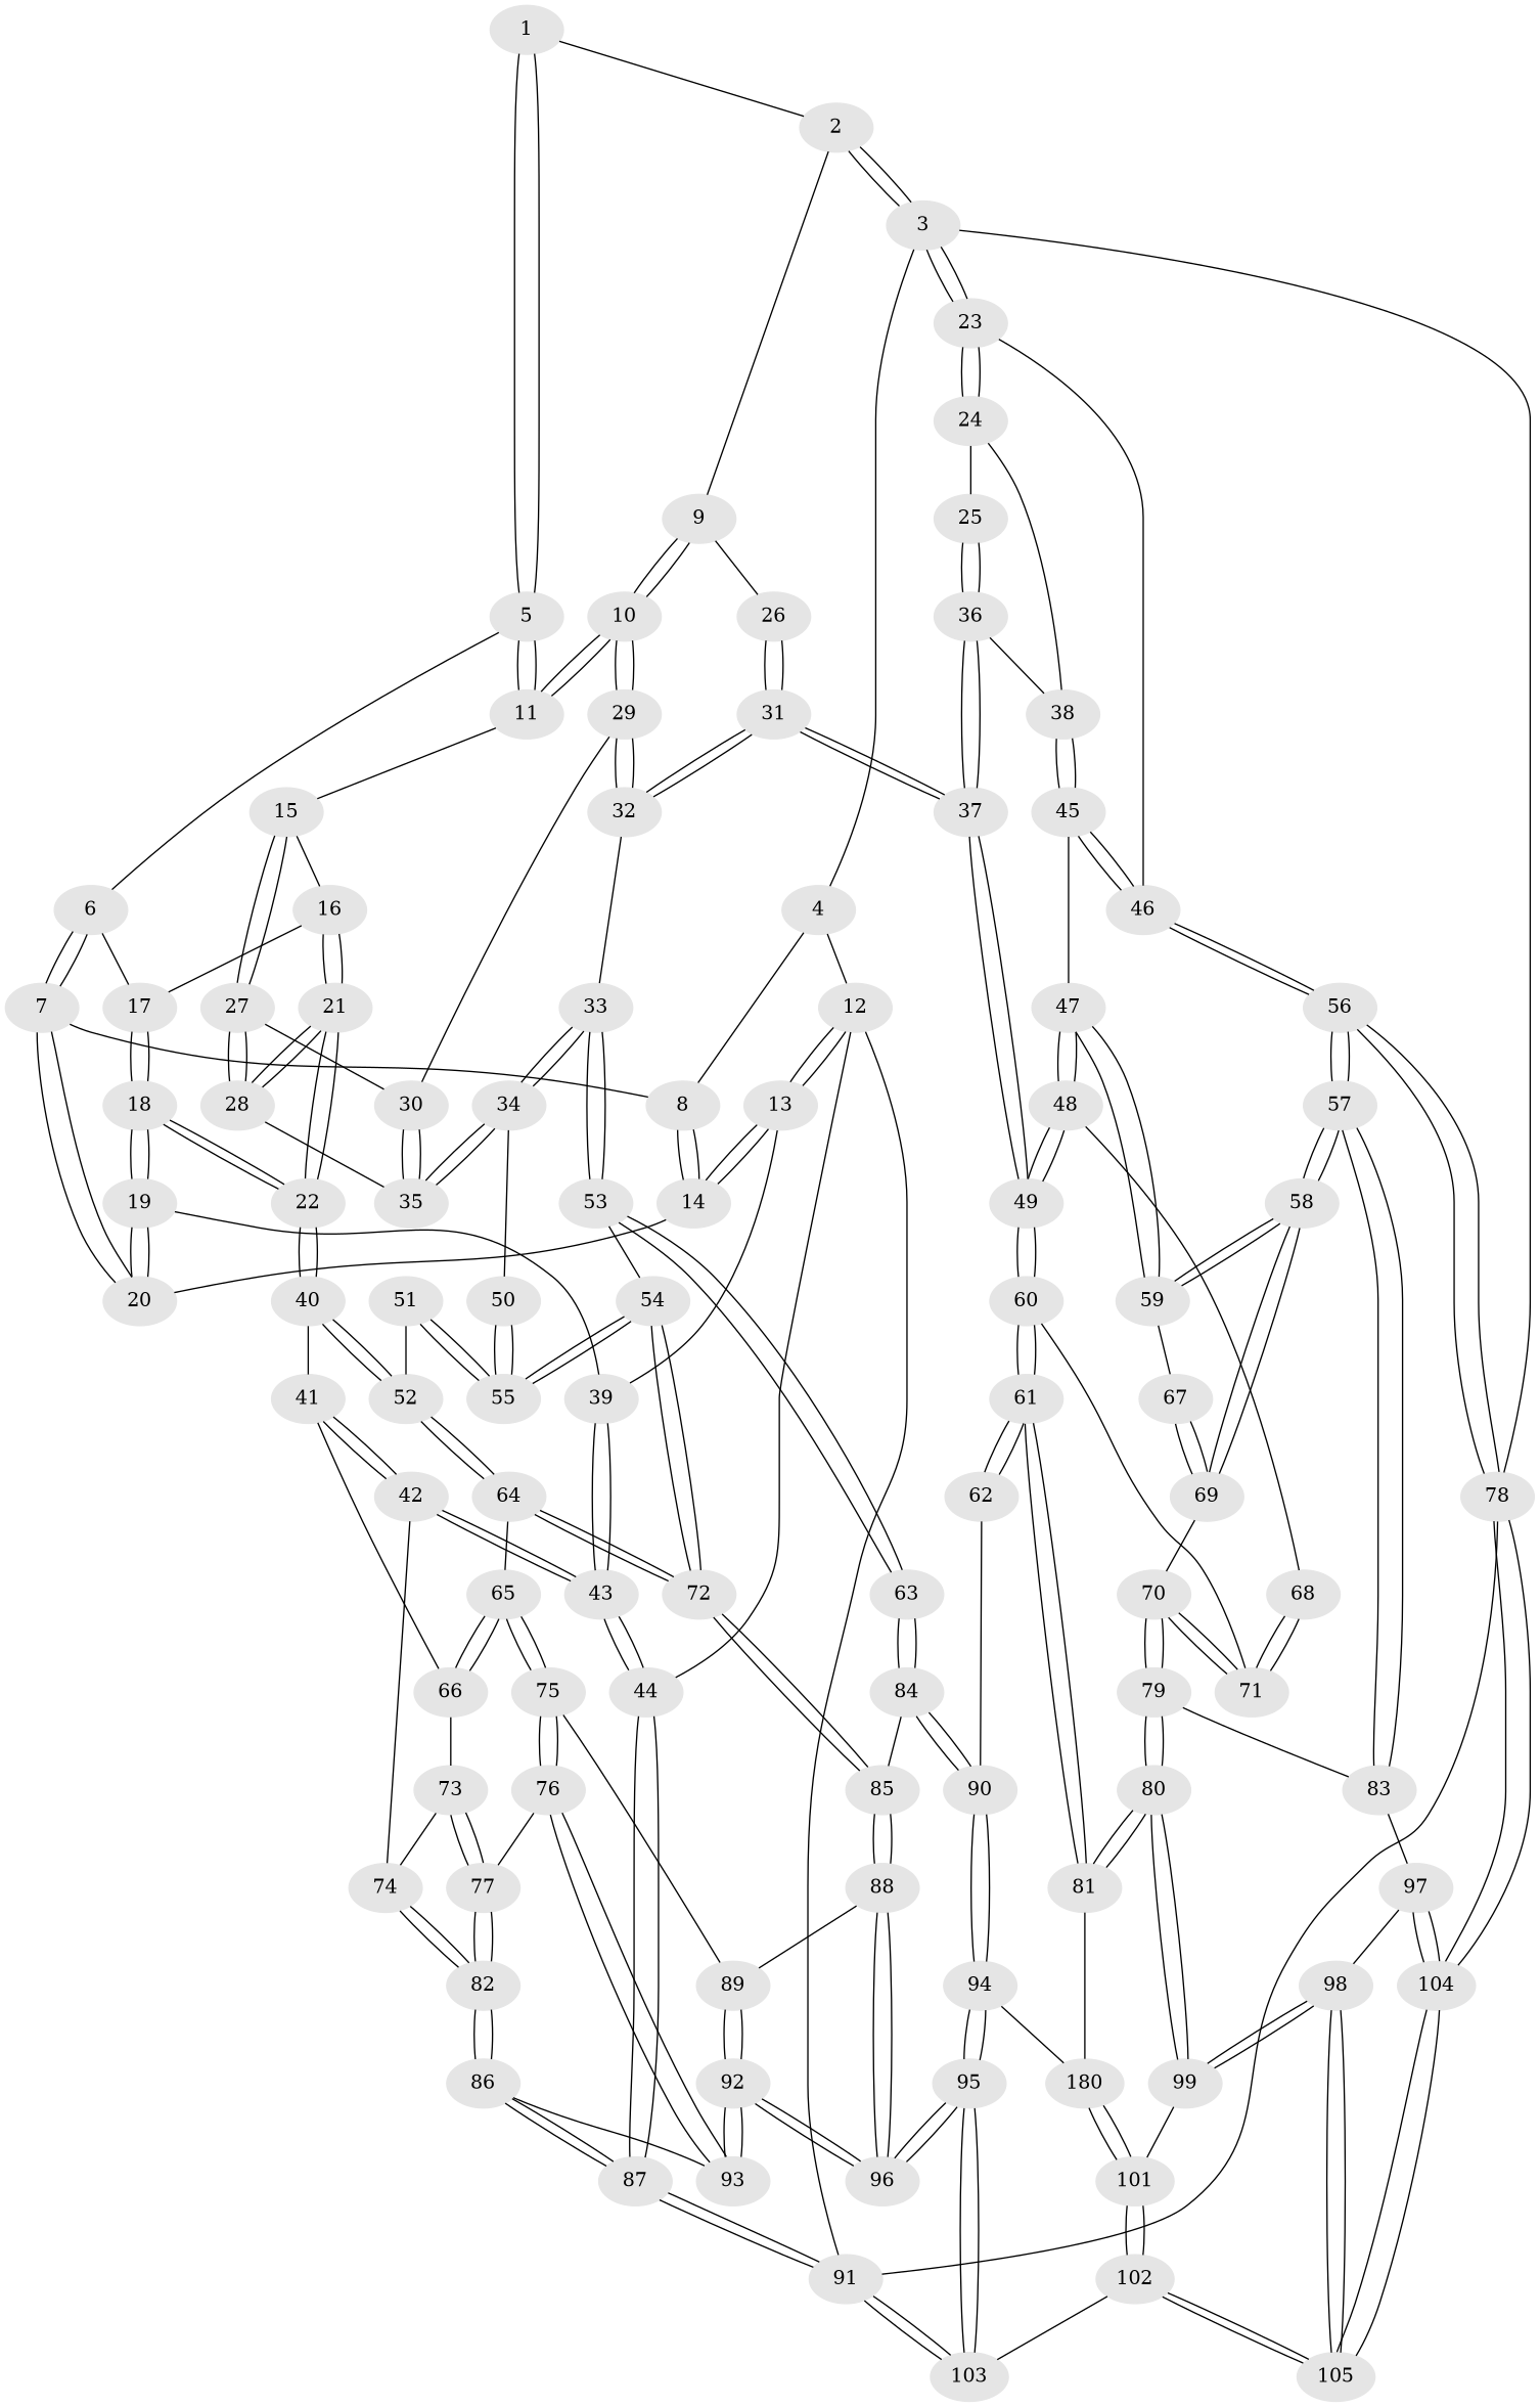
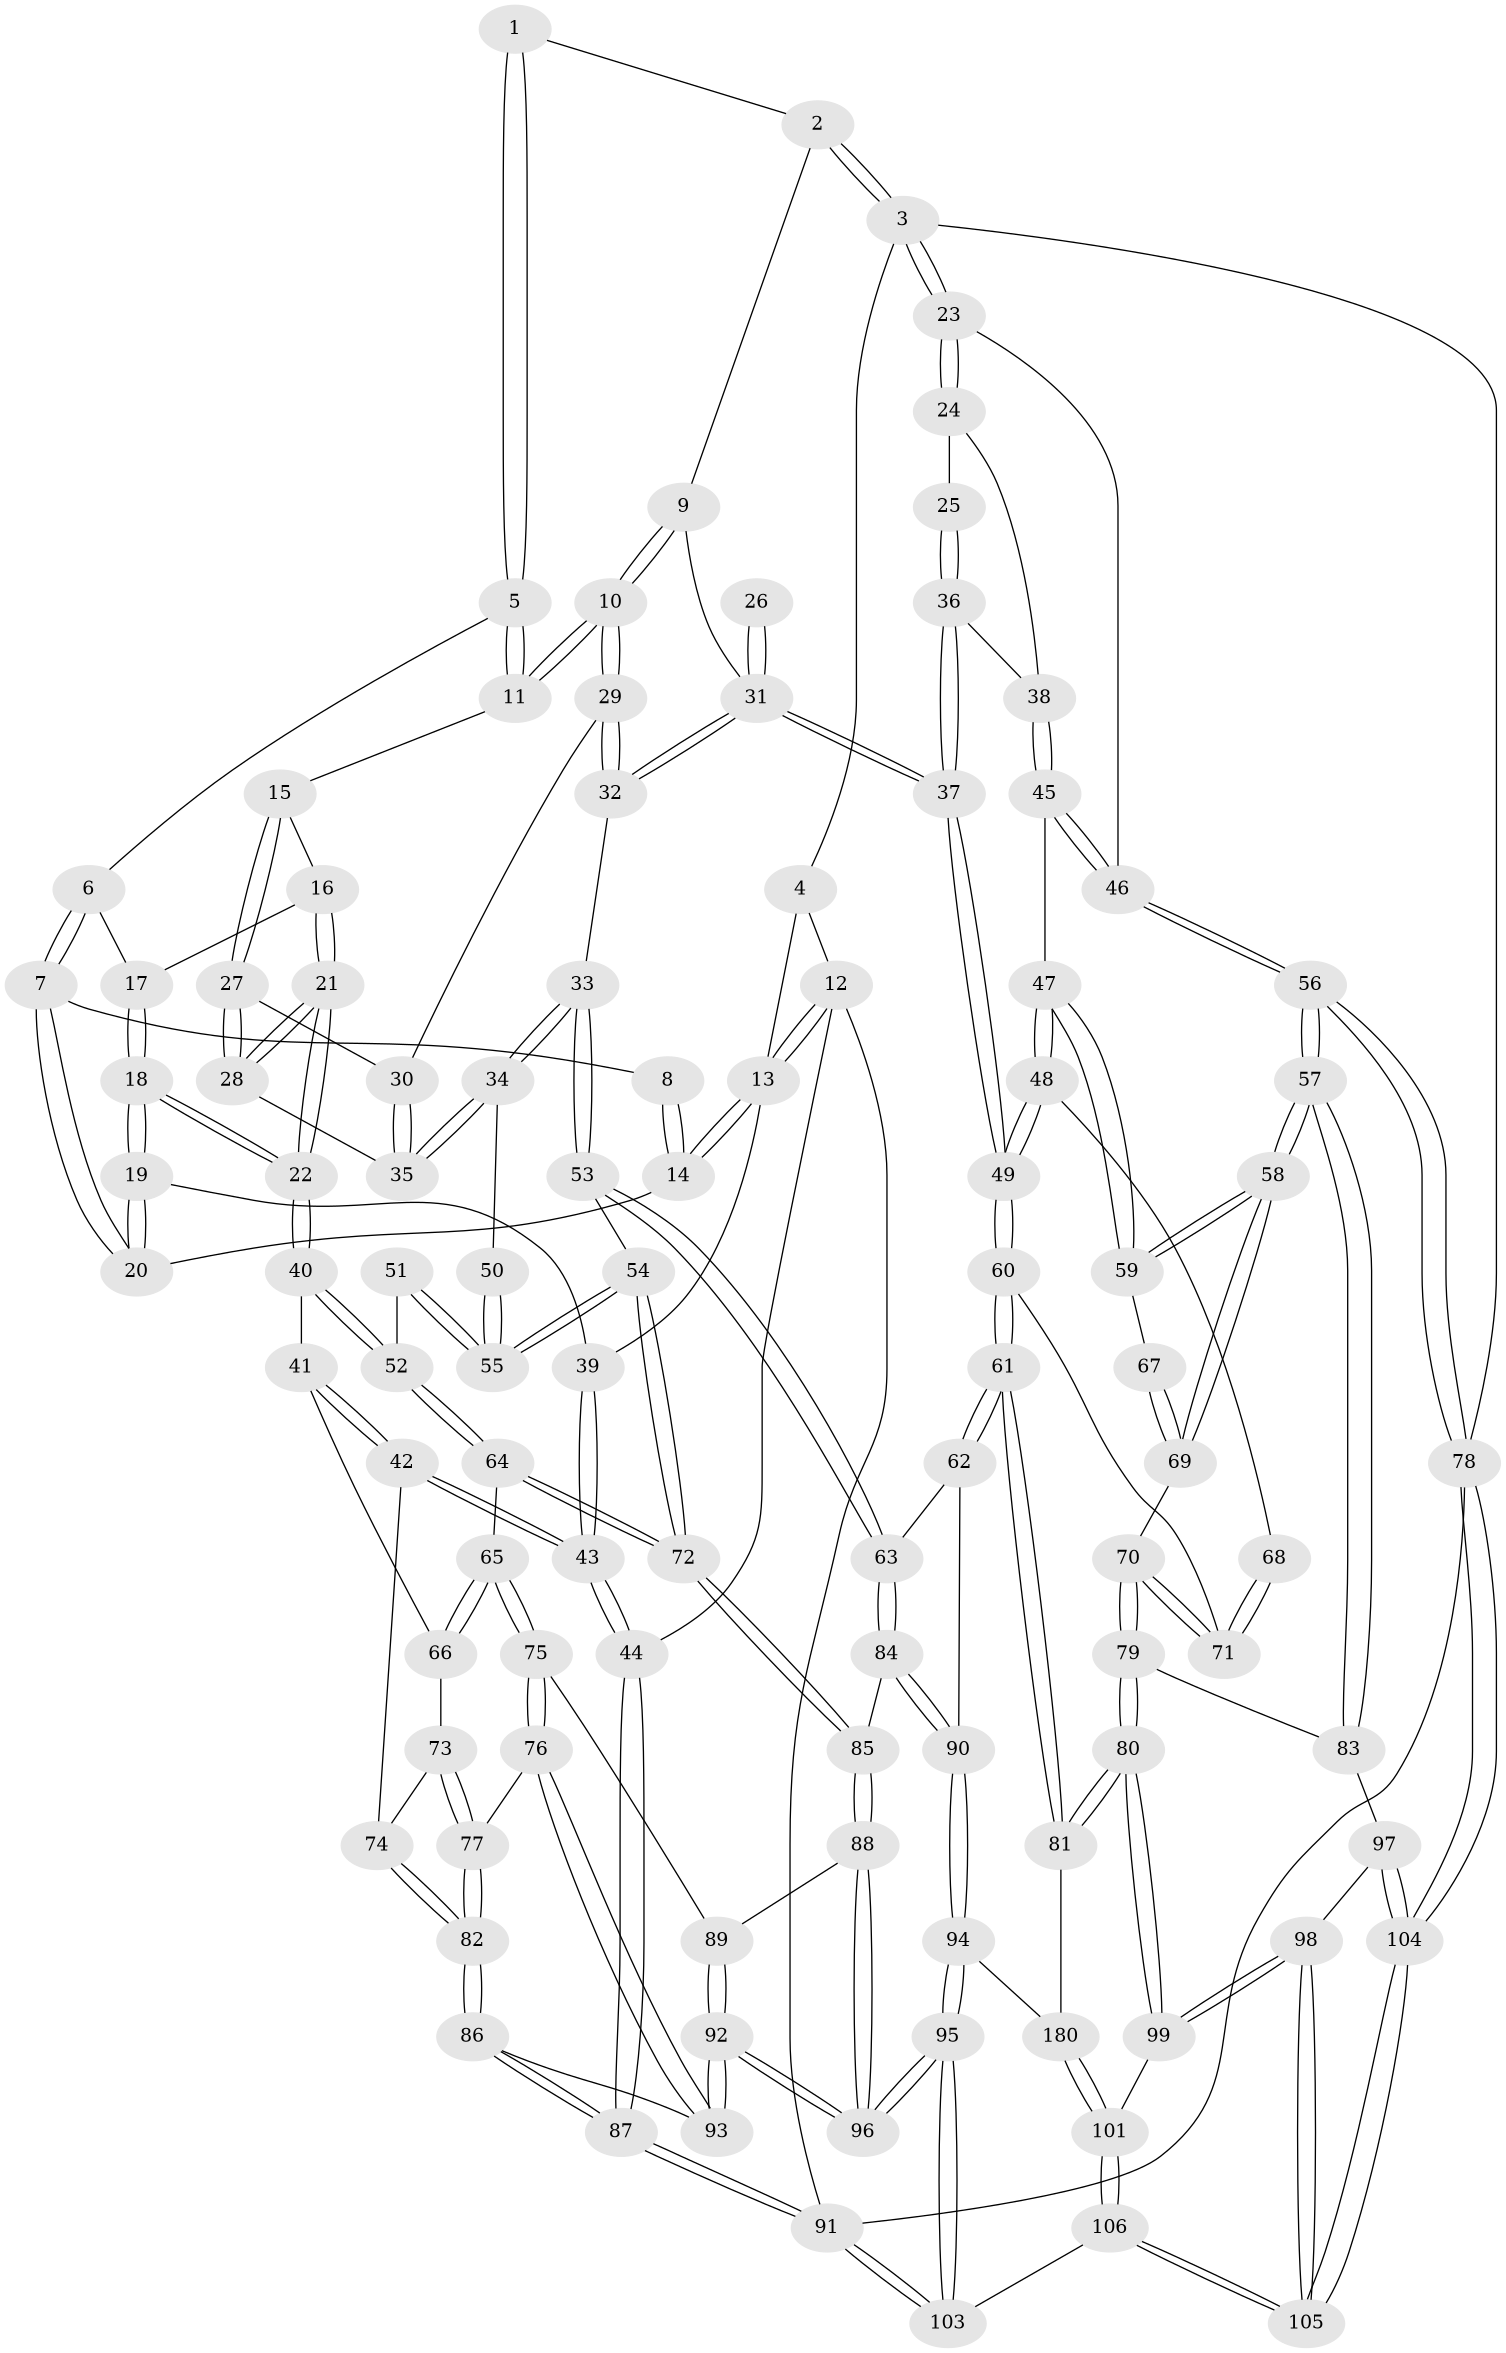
  graph {
    node [color=gray90 style=filled]
    1
    2
    5
    3
    9
    6
    11
    4
    23
    78
    10
    26
    8
    12
    24
    46
    91
    104
    14
    13
    44
    7
    17
    15
    20
    18
    29
    31
    30
    32
    16
    27
    39
    87
    103
    43
    21
    28
    22
    19
    40
    35
    41
    52
    25
    38
    56
    36
    45
    37
    33
    49
    34
    53
    50
    54
    63
    55
    60
    47
    42
    66
    64
    74
    73
    82
    48
    59
    57
    68
    67
    71
    61
    51
    72
    65
    84
    85
    58
    83
    69
    97
    70
    62
    81
    90
    n87 [label=180]
    94
    75
    76
    89
    77
    79
    80
    88
    86
    93
    92
    105
    99
    101
    98
    96
    95
-   102
+   102 [label=106]
    1 -- 2
    1 -- 5
    1 -- 5
    2 -- 3
    2 -- 3
    2 -- 9
    5 -- 6
    5 -- 11
    5 -- 11
    3 -- 4
    3 -- 23
    3 -- 23
    3 -- 78
    9 -- 10
    9 -- 10
-   9 -- 26
+   9 -- 31
    6 -- 7
    6 -- 7
    6 -- 17
    11 -- 15
-   4 -- 8
+   4 -- 13
    4 -- 12
    23 -- 24
    23 -- 24
    23 -- 46
    78 -- 91
    78 -- 104
    78 -- 104
    10 -- 11
    10 -- 11
    10 -- 29
    10 -- 29
    26 -- 31
    26 -- 31
    8 -- 14
    8 -- 14
    12 -- 91
    12 -- 13
    12 -- 13
    12 -- 44
    24 -- 25
    24 -- 38
    46 -- 56
    46 -- 56
    91 -- 103
    91 -- 103
    104 -- 105
    104 -- 105
    14 -- 20
    13 -- 14
    13 -- 14
    13 -- 39
    44 -- 87
    44 -- 87
    7 -- 8
    7 -- 20
    7 -- 20
    17 -- 18
    17 -- 18
    15 -- 16
    15 -- 27
    15 -- 27
    18 -- 22
    18 -- 22
    18 -- 19
    18 -- 19
    29 -- 30
    29 -- 32
    29 -- 32
    31 -- 32
    31 -- 32
    31 -- 37
    31 -- 37
    30 -- 35
    30 -- 35
    32 -- 33
    16 -- 17
    16 -- 21
    16 -- 21
    27 -- 30
    27 -- 28
    27 -- 28
    39 -- 43
    39 -- 43
    87 -- 91
    87 -- 91
    43 -- 44
    43 -- 44
    21 -- 28
    21 -- 28
    21 -- 22
    21 -- 22
    28 -- 35
    22 -- 40
    22 -- 40
    19 -- 20
    19 -- 20
    19 -- 39
    40 -- 41
    40 -- 52
    40 -- 52
    41 -- 42
    41 -- 42
    41 -- 66
    52 -- 64
    52 -- 64
    25 -- 36
    25 -- 36
    38 -- 45
    38 -- 45
    56 -- 78
    56 -- 78
    56 -- 57
    56 -- 57
    36 -- 38
    36 -- 37
    36 -- 37
    45 -- 46
    45 -- 46
    45 -- 47
    37 -- 49
    37 -- 49
    33 -- 34
    33 -- 34
    33 -- 53
    33 -- 53
    49 -- 60
    49 -- 60
    34 -- 35
    34 -- 35
    34 -- 50
    53 -- 54
    53 -- 63
    53 -- 63
    50 -- 55
    50 -- 55
    54 -- 55
    54 -- 55
    54 -- 72
    54 -- 72
    63 -- 84
    63 -- 84
    60 -- 71
    60 -- 61
    60 -- 61
    47 -- 48
    47 -- 48
    47 -- 59
    47 -- 59
    42 -- 43
    42 -- 43
    42 -- 74
    66 -- 73
    64 -- 72
    64 -- 72
    64 -- 65
    74 -- 82
    74 -- 82
    73 -- 74
    73 -- 77
    73 -- 77
    82 -- 86
    82 -- 86
    48 -- 49
    48 -- 49
    48 -- 68
    59 -- 67
    57 -- 58
    57 -- 58
    57 -- 83
    57 -- 83
    68 -- 71
    68 -- 71
    67 -- 69
    67 -- 69
    61 -- 62
    61 -- 62
    61 -- 81
    61 -- 81
    51 -- 52
    51 -- 55
    51 -- 55
    72 -- 85
    72 -- 85
    65 -- 66
    65 -- 66
    65 -- 75
    65 -- 75
    84 -- 85
    84 -- 90
    84 -- 90
    85 -- 88
    85 -- 88
    58 -- 59
    58 -- 59
    58 -- 69
    58 -- 69
    83 -- 97
    69 -- 70
    97 -- 104
    97 -- 104
    97 -- 98
    70 -- 71
    70 -- 71
    70 -- 79
    70 -- 79
+   62 -- 63
    62 -- 90
    81 -- n87
    90 -- 94
    90 -- 94
    n87 -- 101
    n87 -- 101
    94 -- n87
    94 -- 95
    94 -- 95
    75 -- 76
    75 -- 76
    75 -- 89
    76 -- 77
    76 -- 93
    76 -- 93
    89 -- 92
    89 -- 92
    77 -- 82
    77 -- 82
    79 -- 83
    79 -- 80
    79 -- 80
    80 -- 81
    80 -- 81
    80 -- 99
    80 -- 99
    88 -- 89
    88 -- 96
    88 -- 96
    86 -- 87
    86 -- 87
    86 -- 93
    92 -- 93
    92 -- 93
    92 -- 96
    92 -- 96
    99 -- 101
    101 -- 102
    101 -- 102
    98 -- 105
    98 -- 105
    98 -- 99
    98 -- 99
    95 -- 103
    95 -- 103
    95 -- 96
    95 -- 96
    102 -- 103
    102 -- 105
    102 -- 105
  }
